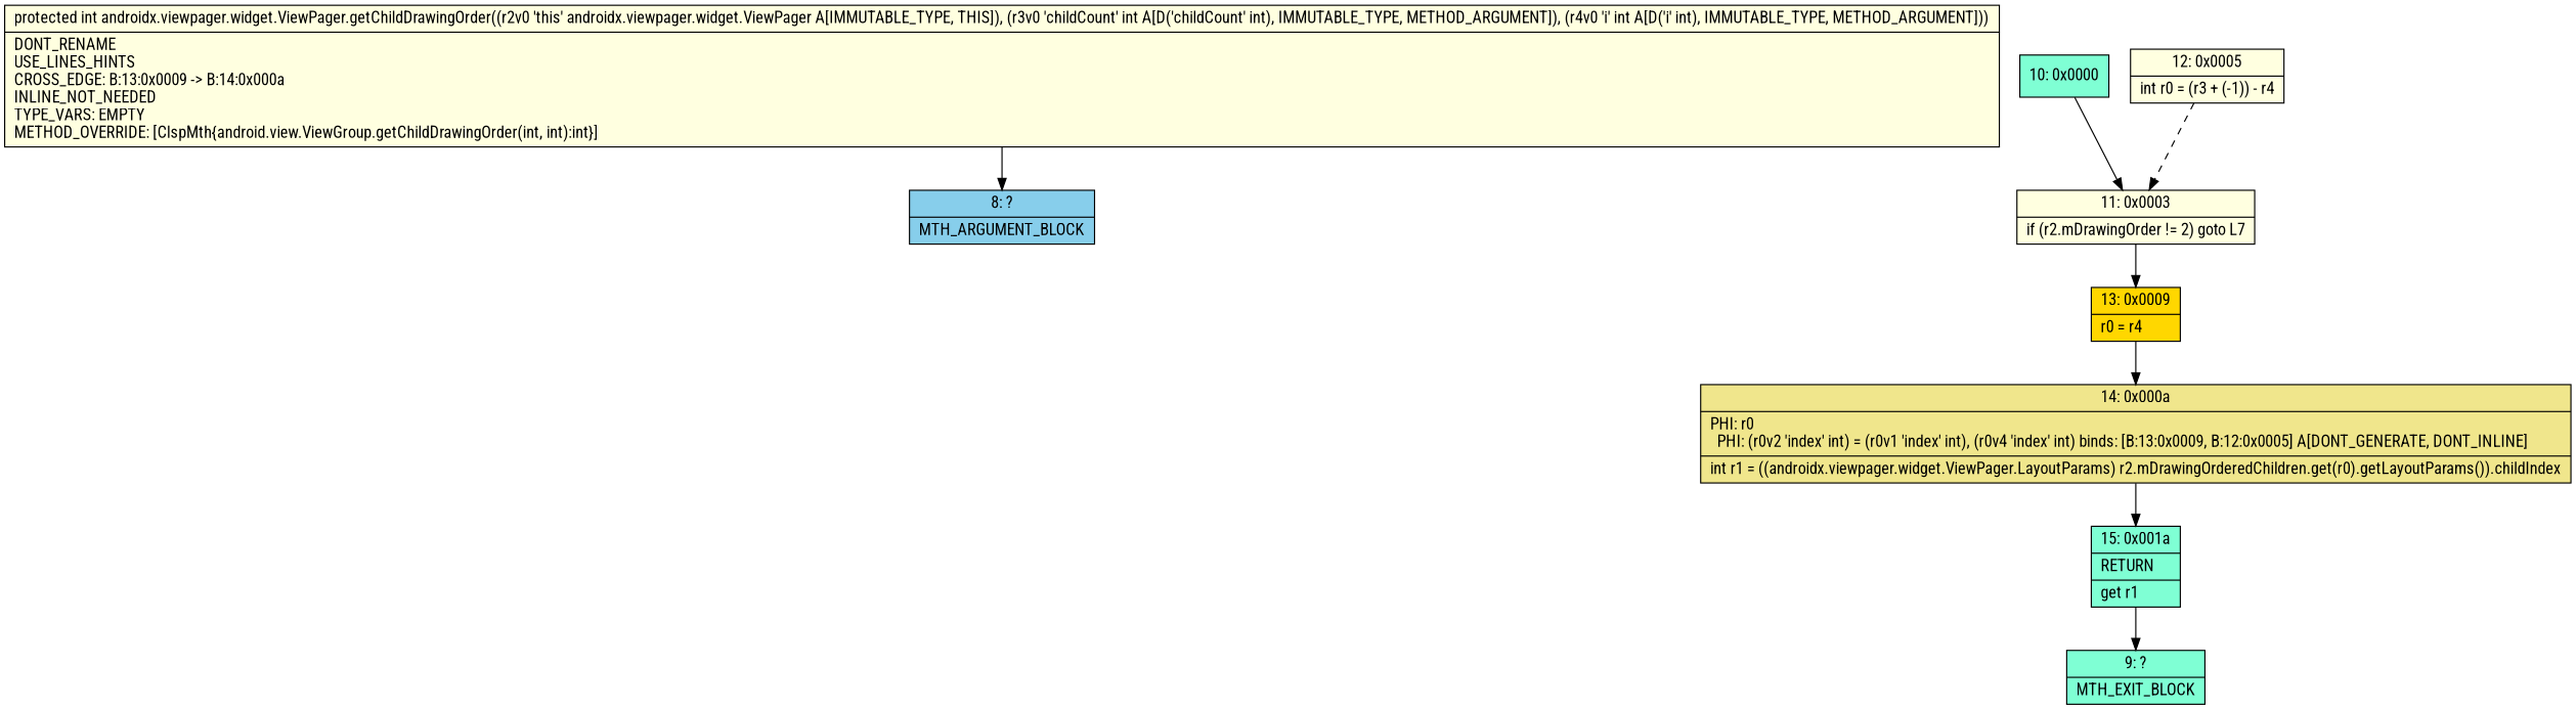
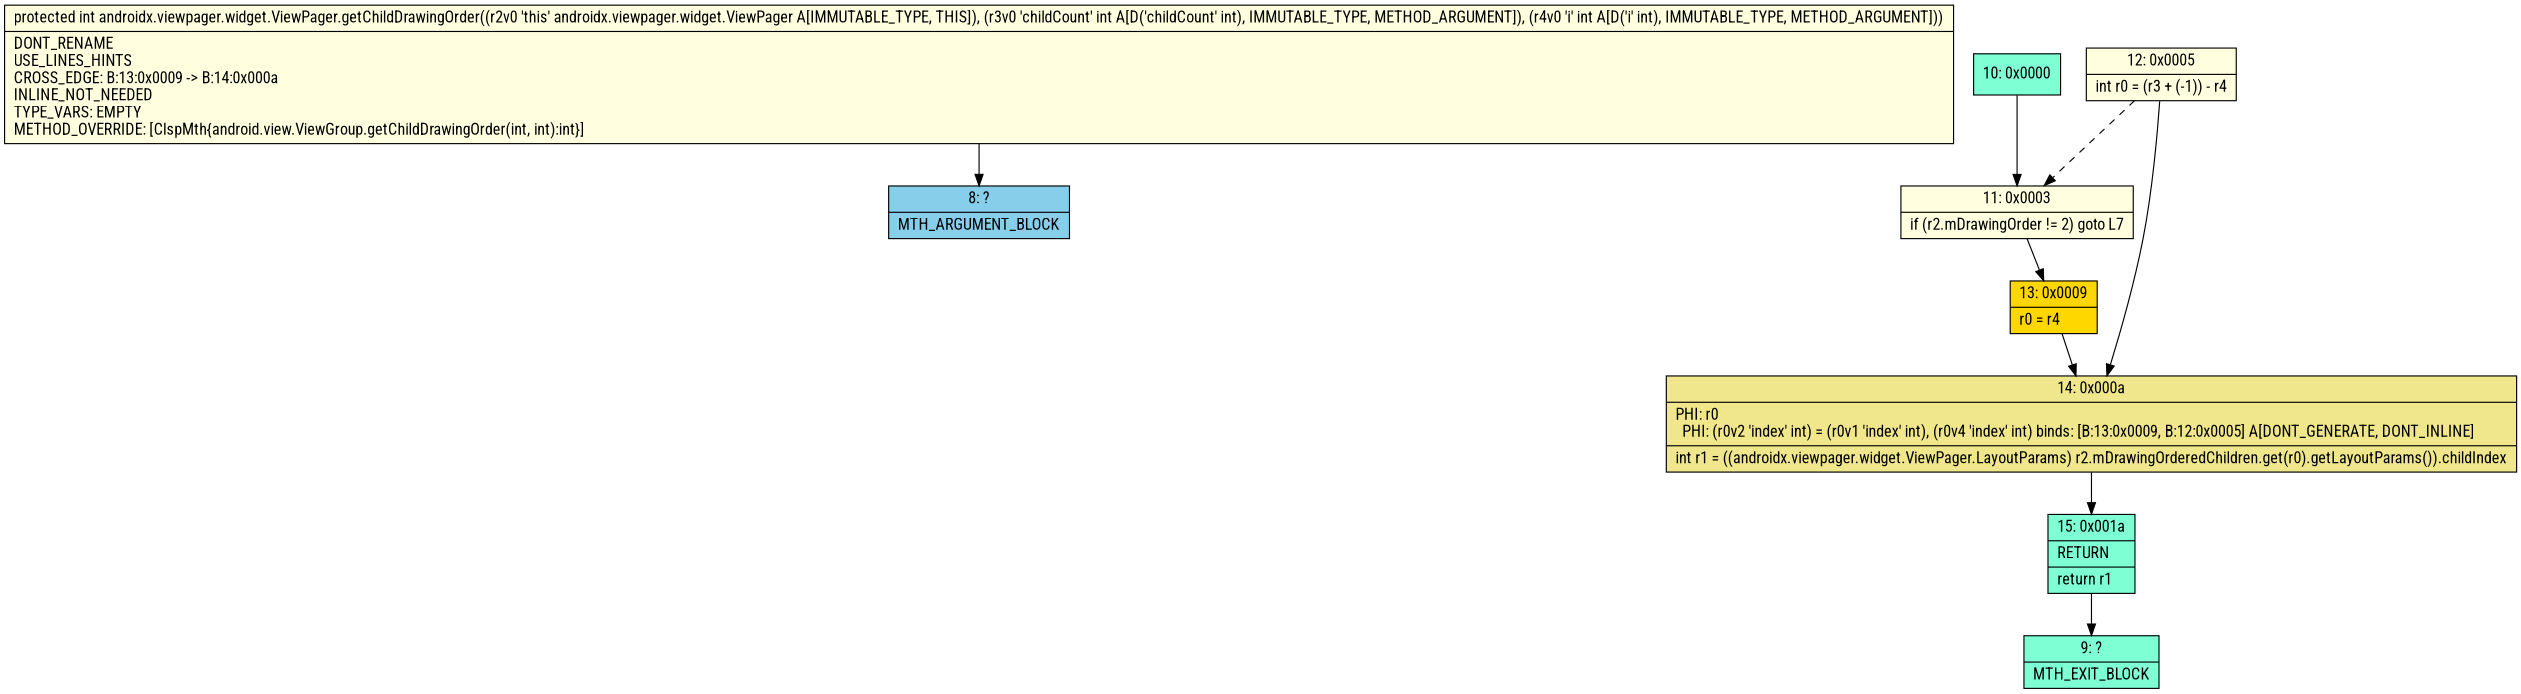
  digraph {
    fontname="Roboto Condensed"
    node [fillcolor=aquamarine fontname="Roboto Condensed" shape=record style=filled]
    edge [fontname="Roboto Condensed"]
    n1 [fillcolor=skyblue label="{8\:\ ?|MTH_ARGUMENT_BLOCK\l}"]
    n2 [label="{10\:\ 0x0000}"]
    n3 [fillcolor=lightyellow label="{11\:\ 0x0003|if (r2.mDrawingOrder != 2) goto L7\l}"]
    n4 [fillcolor=gold label="{13\:\ 0x0009|r0 = r4\l}"]
    n5 [fillcolor=lightyellow label="{12\:\ 0x0005|int r0 = (r3 + (\-1)) \- r4\l}"]
    n6 [fillcolor=khaki label="{14\:\ 0x000a|PHI: r0 \l  PHI: (r0v2 'index' int) = (r0v1 'index' int), (r0v4 'index' int) binds: [B:13:0x0009, B:12:0x0005] A[DONT_GENERATE, DONT_INLINE]\l|int r1 = ((androidx.viewpager.widget.ViewPager.LayoutParams) r2.mDrawingOrderedChildren.get(r0).getLayoutParams()).childIndex\l}"]
-   n7 [label="{15\:\ 0x001a|RETURN\l|get r1\l}"]
+   n7 [label="{15\:\ 0x001a|RETURN\l|return r1\l}"]
    n8 [label="{9\:\ ?|MTH_EXIT_BLOCK\l}"]
    n9 [fillcolor=lightyellow label="{protected int androidx.viewpager.widget.ViewPager.getChildDrawingOrder((r2v0 'this' androidx.viewpager.widget.ViewPager A[IMMUTABLE_TYPE, THIS]), (r3v0 'childCount' int A[D('childCount' int), IMMUTABLE_TYPE, METHOD_ARGUMENT]), (r4v0 'i' int A[D('i' int), IMMUTABLE_TYPE, METHOD_ARGUMENT]))  | DONT_RENAME\lUSE_LINES_HINTS\lCROSS_EDGE: B:13:0x0009 \-\> B:14:0x000a\lINLINE_NOT_NEEDED\lTYPE_VARS: EMPTY\lMETHOD_OVERRIDE: [ClspMth\{android.view.ViewGroup.getChildDrawingOrder(int, int):int\}]\l}"]
    n2 -> n3
    n3 -> n4
    n4 -> n6
    n5 -> n3 [style=dashed]
+   n5 -> n6
    n6 -> n7
    n7 -> n8
    n9 -> n1
  }
